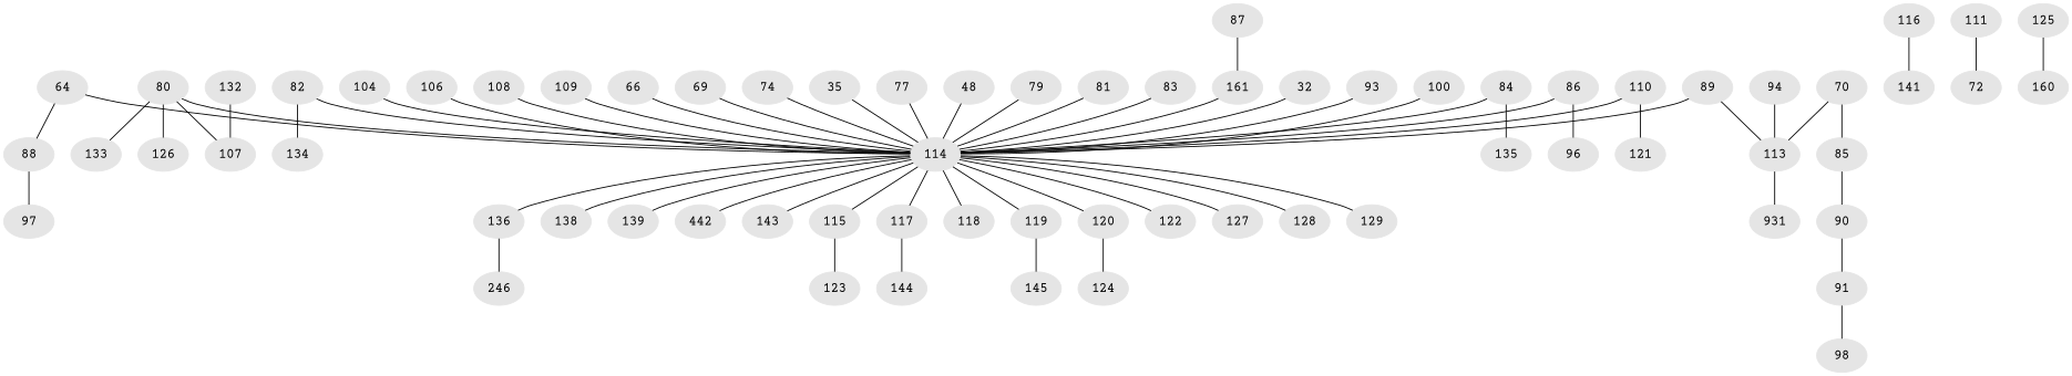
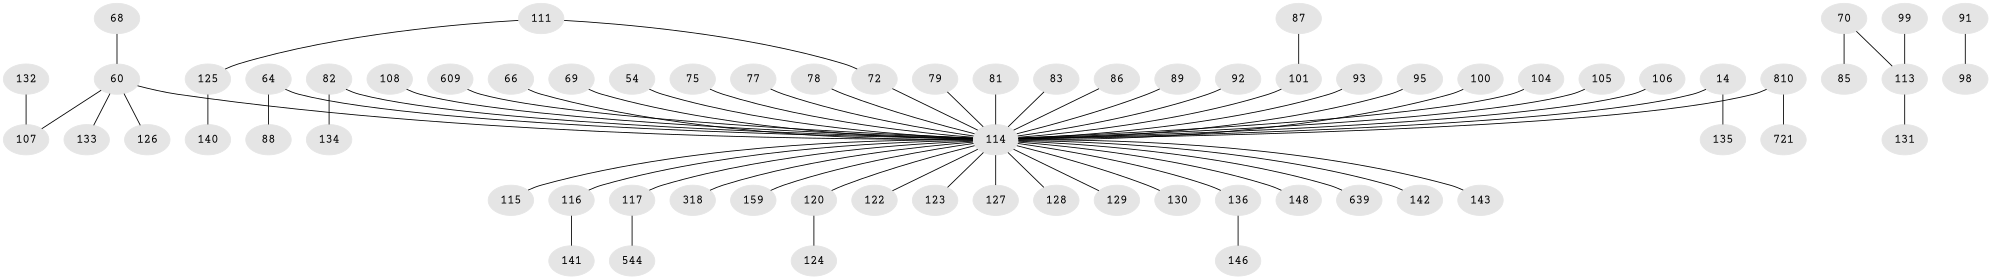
  graph {
    fontname="Courier Prime"
    node [color=gray90 fontname="Courier Prime" style=filled]
    edge [fontname="Courier Prime"]
    64 [super="+59"]
    88
    114 [super="+35+103+102+52+53+54+58+112"]
-   97
    115
    116
    117
-   118
-   119
+   118 [label=318]
+   119 [label=159]
    120 [super="+60+107"]
    122
    123
    127
    128
    129
+   130
    136
-   138
-   139
-   142 [label=442]
+   138 [label=148]
+   139 [label=639]
+   142
    143
    66
-   80 [super="+43"]
+   80 [super="+43" label=60]
    126
    133
    n26 [label=107 super="+73"]
+   68
    69
    70
    85
    113 [super="+63"]
-   90
-   131 [label=931]
+   131
    72
-   74
-   75 [label=35]
+   74 [label=54]
+   75
    77
-   78 [label=48]
+   78
    79
    81
    82
    134
    83
-   84
+   84 [label=14]
    135
    91
    86
-   96
-   101 [super="+40" label=161]
+   101 [super="+40"]
    87
    89 [super="+50"]
    98
-   92 [label=32]
+   92
    93
-   94
+   94 [label=99]
+   95
    100
    104
+   105
    106
    108
-   109
-   110
-   121
+   109 [label=609]
+   110 [label=810]
+   121 [label=721]
    111
    125
-   140 [label=160]
+   140
    141
-   144
-   145
+   144 [label=544]
    124
-   146 [label=246]
+   146
    132
    64 -- 88
    64 -- 114
-   88 -- 97
    114 -- 115
+   114 -- 116
    114 -- 117
    114 -- 118
    114 -- 119
    114 -- 120
    114 -- 122
-   115 -- 123
+   114 -- 123
    114 -- 127
    114 -- 128
    114 -- 129
+   114 -- 130
    114 -- 136
    114 -- 138
    114 -- 139
    114 -- 142
    114 -- 143
    116 -- 141
    117 -- 144
-   119 -- 145
    120 -- 124
    136 -- 146
    66 -- 114
    80 -- 114
    80 -- 126
    80 -- 133
    80 -- n26
+   68 -- 80
    69 -- 114
    70 -- 85
    70 -- 113
-   85 -- 90
    113 -- 131
-   90 -- 91
+   72 -- 114
    74 -- 114
    75 -- 114
    77 -- 114
    78 -- 114
    79 -- 114
    81 -- 114
    82 -- 114
    82 -- 134
    83 -- 114
    84 -- 114
    84 -- 135
    91 -- 98
    86 -- 114
-   86 -- 96
    101 -- 114
    87 -- 101
    89 -- 114
-   89 -- 113
    92 -- 114
    93 -- 114
    94 -- 113
+   95 -- 114
    100 -- 114
    104 -- 114
+   105 -- 114
    106 -- 114
    108 -- 114
    109 -- 114
    110 -- 114
    110 -- 121
    111 -- 72
+   111 -- 125
    125 -- 140
    132 -- n26
  }
